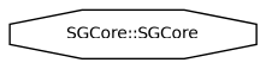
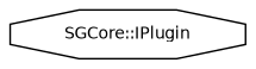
  digraph {
    rankdir=TB
-   n1 [color=black fillcolor=white fontname=Helvetica fontsize=10 height=0.2 label="SGCore::SGCore" shape=octagon style=filled width=0.4]
+   n1 [color=black fillcolor=white fontname=Helvetica fontsize=10 height=0.2 label="SGCore::IPlugin" shape=octagon style=filled width=0.4]
  }
